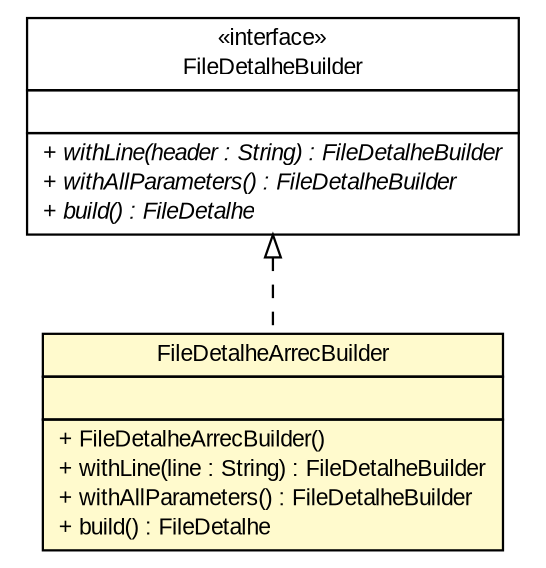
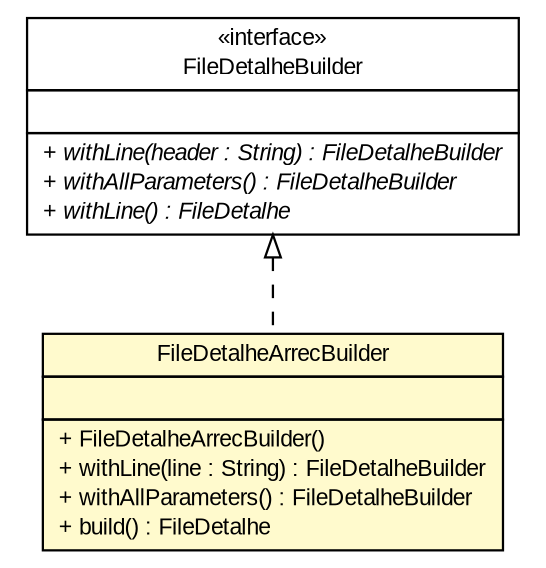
  digraph {
    nodesep=0.25
    ranksep=0.5
    node [fontcolor=black fontname=arial fontsize=10.0 shape=plaintext]
    n1 [label=<<table title="br.gov.to.sefaz.arr.processamento.domain.detalhe.arrecadacao.builder.FileDetalheArrecBuilder" border="0" cellborder="1" cellspacing="0" cellpadding="2" port="p" bgcolor="lemonChiffon" href="./FileDetalheArrecBuilder.html"> 		<tr><td><table border="0" cellspacing="0" cellpadding="1"> <tr><td align="center" balign="center"> FileDetalheArrecBuilder </td></tr> 		</table></td></tr> 		<tr><td><table border="0" cellspacing="0" cellpadding="1"> <tr><td align="left" balign="left">  </td></tr> 		</table></td></tr> 		<tr><td><table border="0" cellspacing="0" cellpadding="1"> <tr><td align="left" balign="left"> + FileDetalheArrecBuilder() </td></tr> <tr><td align="left" balign="left"> + withLine(line : String) : FileDetalheBuilder </td></tr> <tr><td align="left" balign="left"> + withAllParameters() : FileDetalheBuilder </td></tr> <tr><td align="left" balign="left"> + build() : FileDetalhe </td></tr> 		</table></td></tr> 		</table>>]
-   n2 [label=<<table title="br.gov.to.sefaz.arr.processamento.domain.detalhe.FileDetalheBuilder" border="0" cellborder="1" cellspacing="0" cellpadding="2" port="p" href="../../FileDetalheBuilder.html"> 		<tr><td><table border="0" cellspacing="0" cellpadding="1"> <tr><td align="center" balign="center"> &#171;interface&#187; </td></tr> <tr><td align="center" balign="center"> FileDetalheBuilder </td></tr> 		</table></td></tr> 		<tr><td><table border="0" cellspacing="0" cellpadding="1"> <tr><td align="left" balign="left">  </td></tr> 		</table></td></tr> 		<tr><td><table border="0" cellspacing="0" cellpadding="1"> <tr><td align="left" balign="left"><font face="arial italic" point-size="10.0"> + withLine(header : String) : FileDetalheBuilder </font></td></tr> <tr><td align="left" balign="left"><font face="arial italic" point-size="10.0"> + withAllParameters() : FileDetalheBuilder </font></td></tr> <tr><td align="left" balign="left"><font face="arial italic" point-size="10.0"> + build() : FileDetalhe </font></td></tr> 		</table></td></tr> 		</table>>]
+   n2 [label=<<table title="br.gov.to.sefaz.arr.processamento.domain.detalhe.FileDetalheBuilder" border="0" cellborder="1" cellspacing="0" cellpadding="2" port="p" href="../../FileDetalheBuilder.html"> 		<tr><td><table border="0" cellspacing="0" cellpadding="1"> <tr><td align="center" balign="center"> &#171;interface&#187; </td></tr> <tr><td align="center" balign="center"> FileDetalheBuilder </td></tr> 		</table></td></tr> 		<tr><td><table border="0" cellspacing="0" cellpadding="1"> <tr><td align="left" balign="left">  </td></tr> 		</table></td></tr> 		<tr><td><table border="0" cellspacing="0" cellpadding="1"> <tr><td align="left" balign="left"><font face="arial italic" point-size="10.0"> + withLine(header : String) : FileDetalheBuilder </font></td></tr> <tr><td align="left" balign="left"><font face="arial italic" point-size="10.0"> + withAllParameters() : FileDetalheBuilder </font></td></tr> <tr><td align="left" balign="left"><font face="arial italic" point-size="10.0"> + withLine() : FileDetalhe </font></td></tr> 		</table></td></tr> 		</table>>]
    n2 -> n1 [arrowtail=empty dir=back fontname=arial fontsize=10 headport=p labelfontname=arial labelfontsize=10 style=dashed tailport=p]
  }
